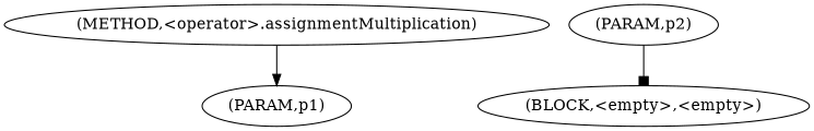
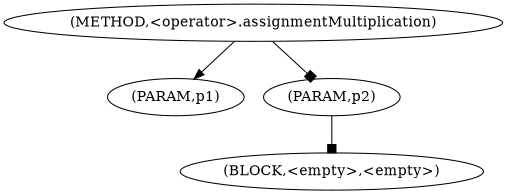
  digraph {
    edge [arrowhead=box]
    n1 [label=<(METHOD,&lt;operator&gt;.assignmentMultiplication)>]
    n2 [label=<(PARAM,p1)>]
    n3 [label=<(PARAM,p2)>]
    n4 [label=<(BLOCK,&lt;empty&gt;,&lt;empty&gt;)>]
    n1 -> n2 [arrowhead=normal]
+   n1 -> n3
    n3 -> n4
  }
